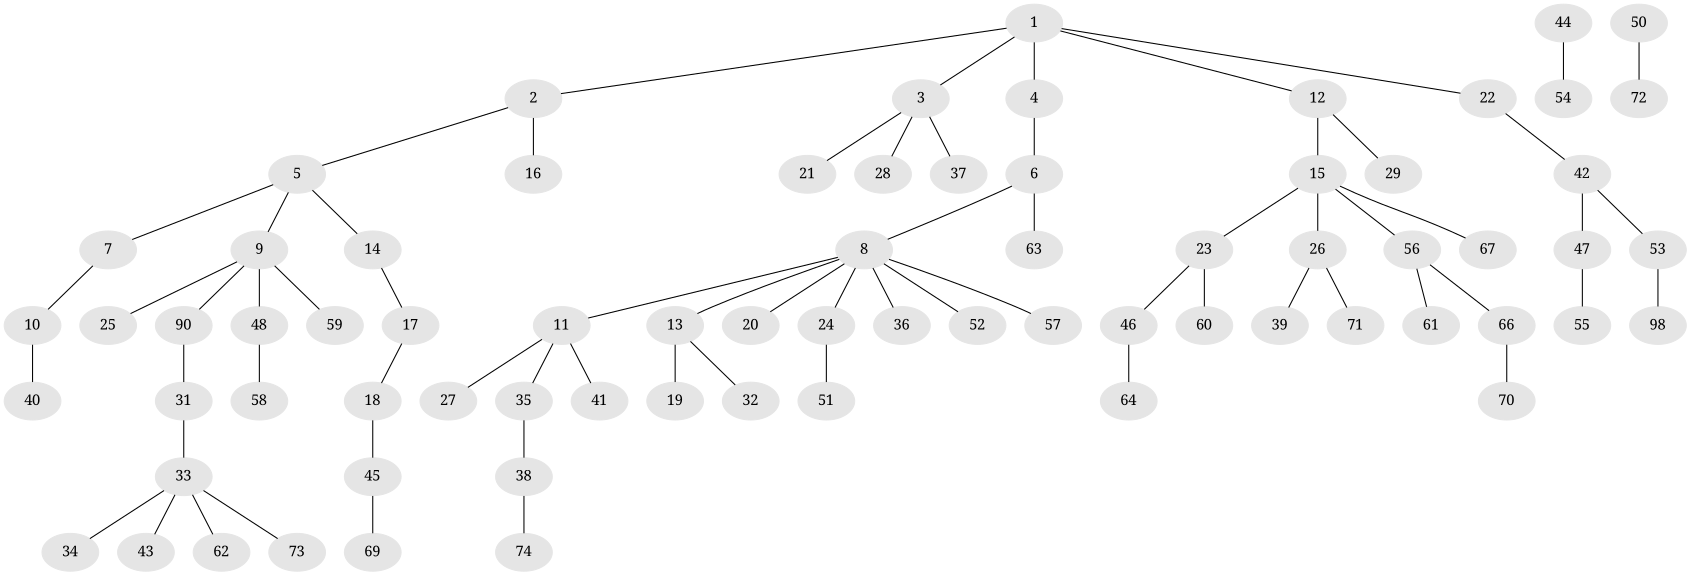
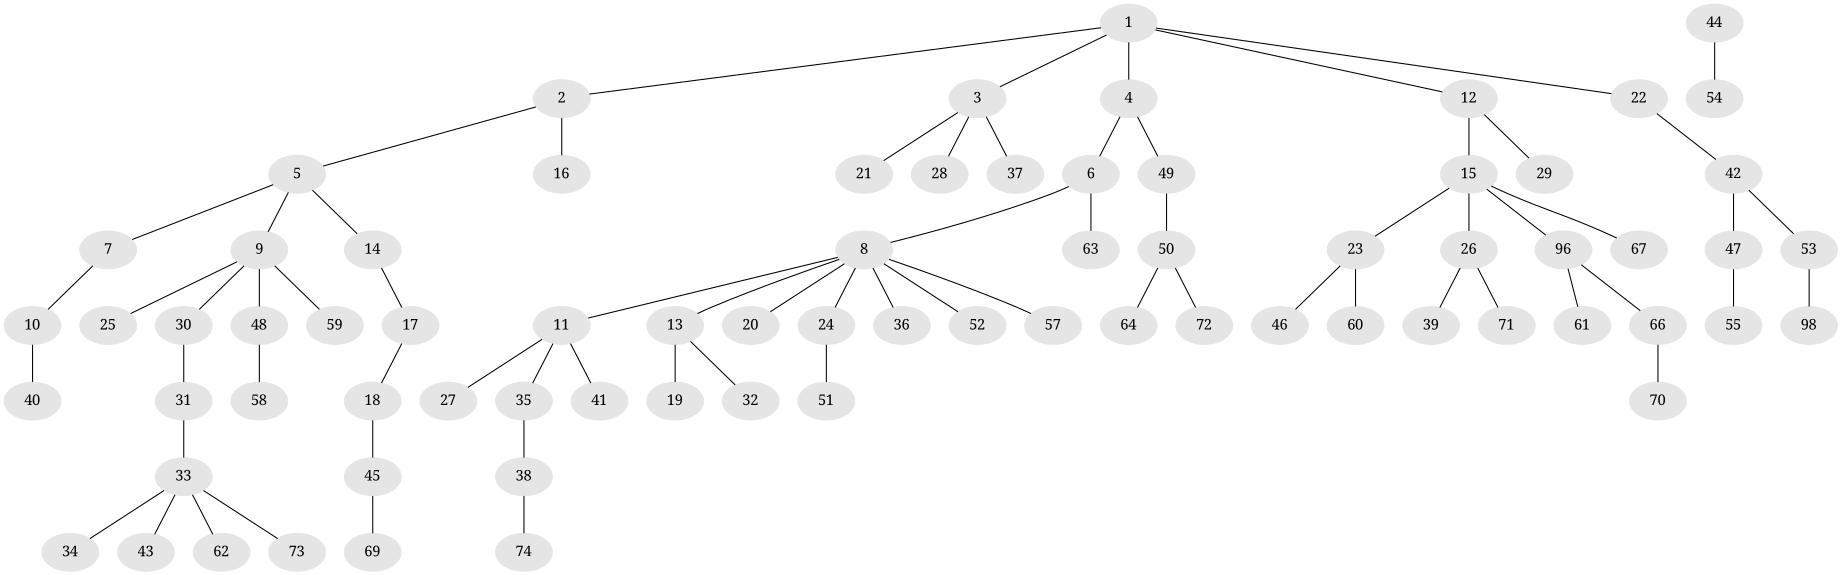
  graph {
    fontname="Noto Serif"
    node [color=gray90 fontname="Noto Serif" style=filled]
    edge [fontname="Noto Serif"]
    1
    2
    3
    4
    12
    22
    5
    16
    21
    28
    37
    6
+   49
    15
    29
    42
    7
    9
    14
    44
    54
    8
    63
    50
    10
    25
-   30 [label=90]
+   30
    48
    59
    17
    11
    13
    20
    24
    36
    52
    57
    40
    27
    35
    41
    19
    32
    51
    31
    58
    38
    23
    26
-   56
+   56 [label=96]
    67
    18
    46
    60
    39
    71
    61
    66
    45
    69
    47
    53
    64
    33
    34
    43
    62
    73
    74
    55
    n71 [label=98]
    72
    70
    1 -- 2
    1 -- 3
    1 -- 4
    1 -- 12
    1 -- 22
    2 -- 5
    2 -- 16
    3 -- 21
    3 -- 28
    3 -- 37
    4 -- 6
+   4 -- 49
    12 -- 15
    12 -- 29
    22 -- 42
    5 -- 7
    5 -- 9
    5 -- 14
    6 -- 8
    6 -- 63
+   49 -- 50
    15 -- 23
    15 -- 26
    15 -- 56
    15 -- 67
    42 -- 47
    42 -- 53
    7 -- 10
    9 -- 25
    9 -- 30
    9 -- 48
    9 -- 59
    14 -- 17
    44 -- 54
    8 -- 11
    8 -- 13
    8 -- 20
    8 -- 24
    8 -- 36
    8 -- 52
    8 -- 57
    50 -- 72
    10 -- 40
    30 -- 31
    48 -- 58
    17 -- 18
    11 -- 27
    11 -- 35
    11 -- 41
    13 -- 19
    13 -- 32
    24 -- 51
    35 -- 38
    31 -- 33
    38 -- 74
    23 -- 46
    23 -- 60
    26 -- 39
    26 -- 71
    56 -- 61
    56 -- 66
    18 -- 45
-   46 -- 64
+   50 -- 64
    66 -- 70
    45 -- 69
    47 -- 55
    53 -- n71
    33 -- 34
    33 -- 43
    33 -- 62
    33 -- 73
  }
